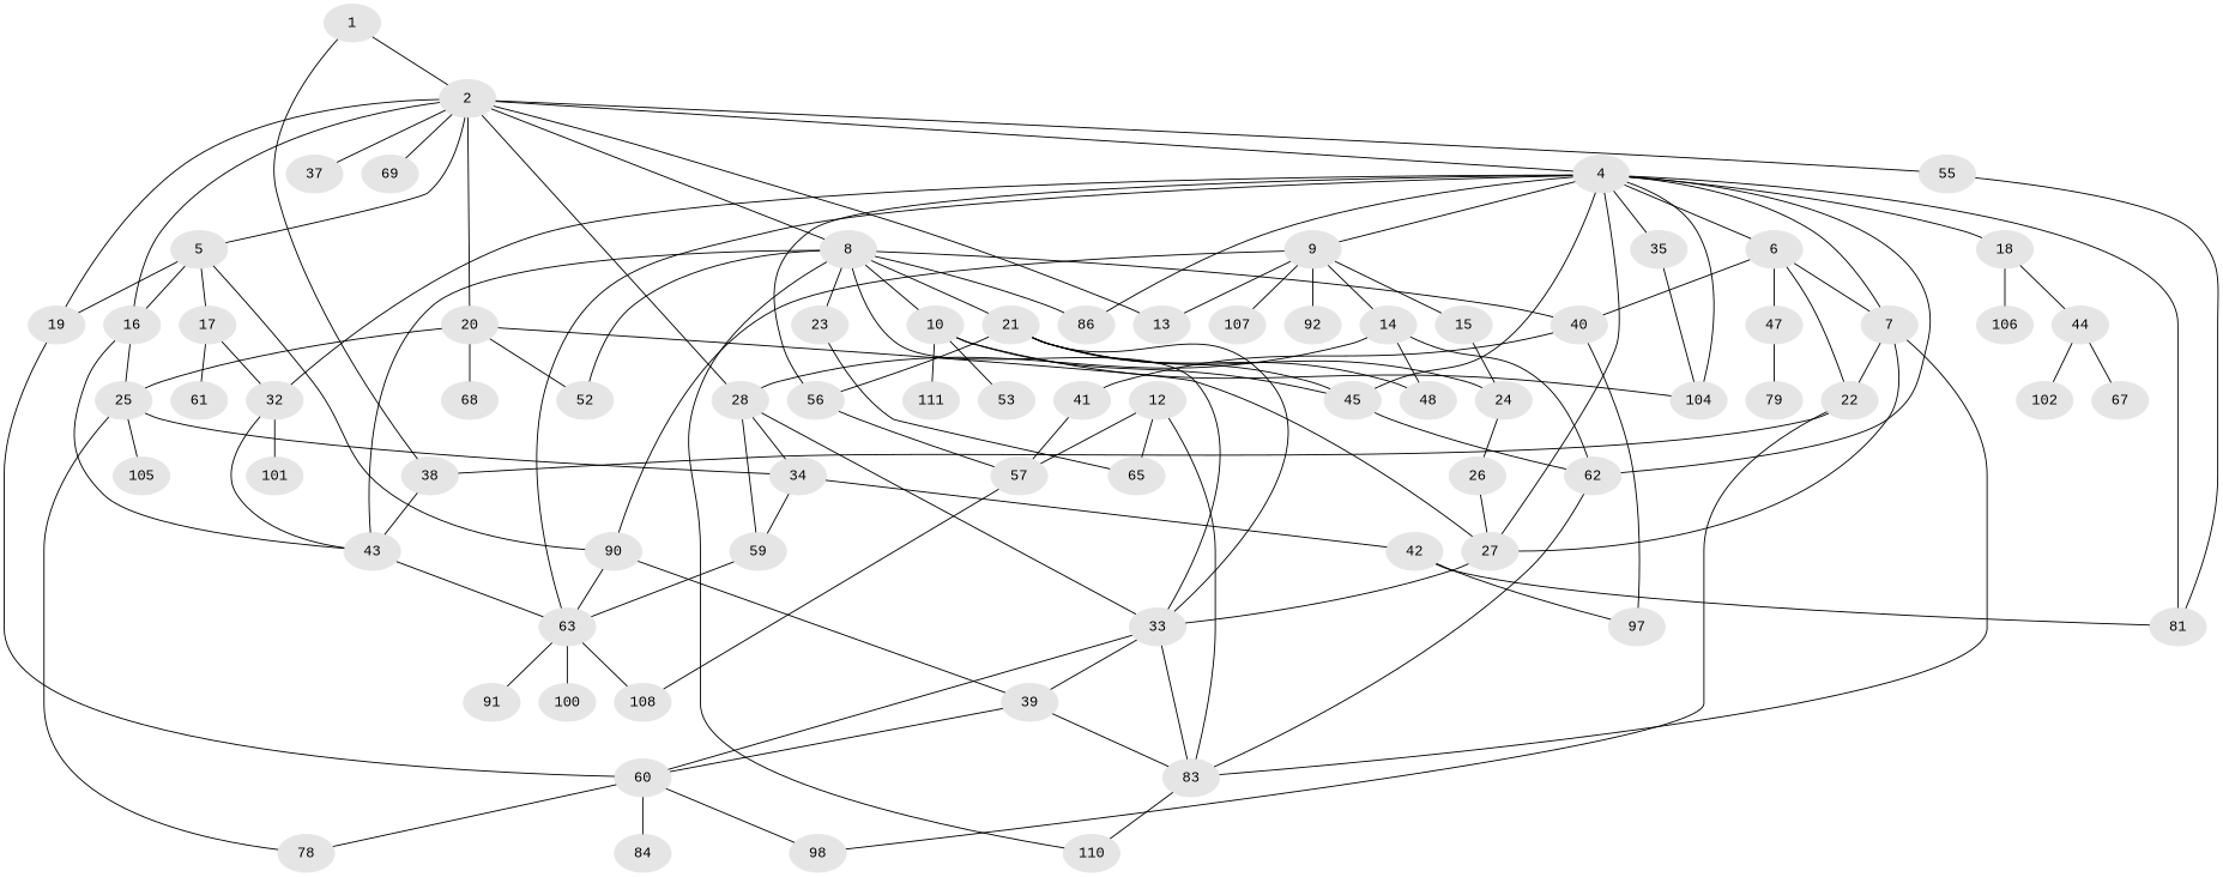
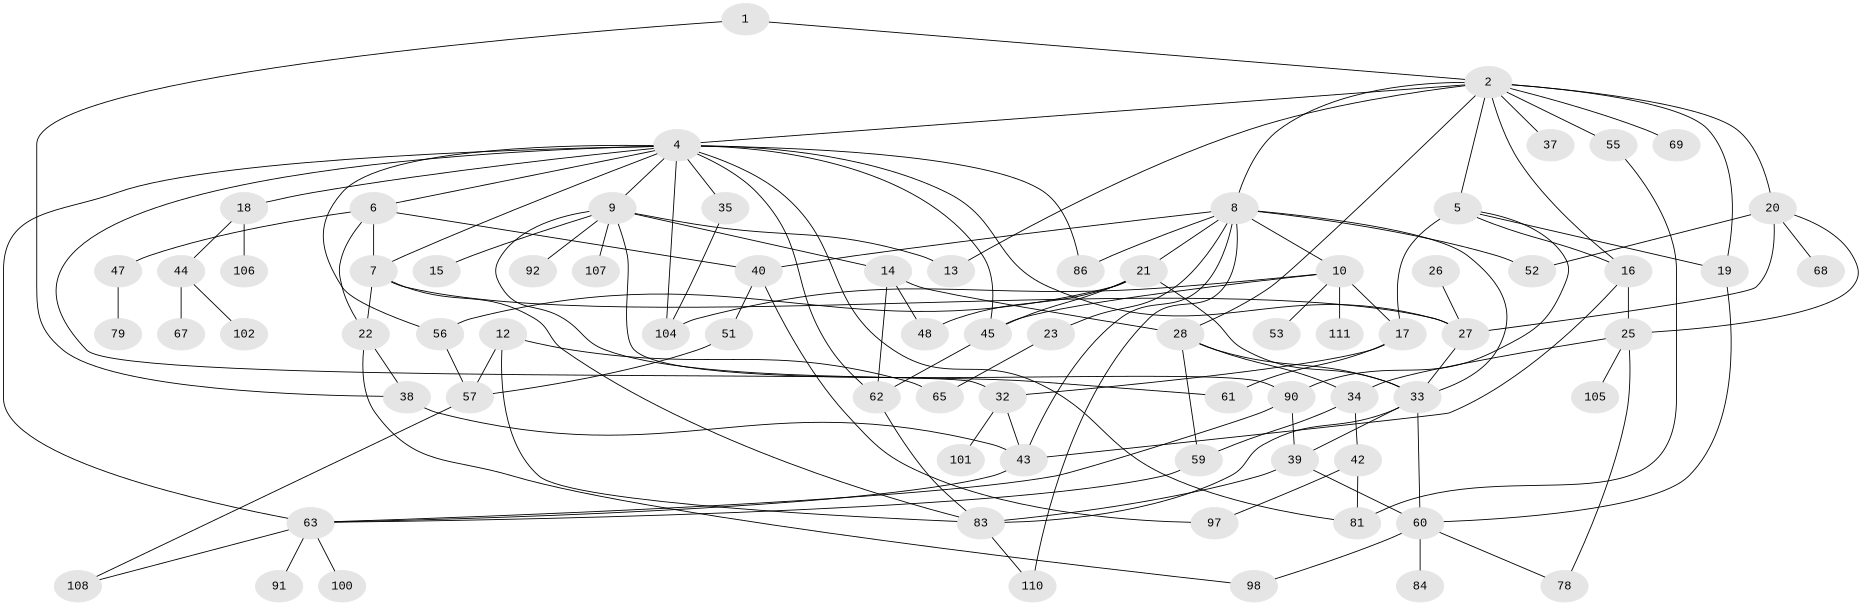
  graph {
    fontname="Liberation Mono"
    node [color=gray90 fontname="Liberation Mono" style=filled]
    edge [fontname="Liberation Mono"]
    2 [super="+3"]
    20 [super="+96"]
    4 [super="+11"]
    5 [super="+95"]
    8 [super="+103"]
    13
    16 [super="+50"]
    19 [super="+46"]
    28 [super="+29"]
    37
    55
    69
    1
    38 [super="+41"]
    27 [super="+58"]
    52
    25 [super="+93"]
    68
    43 [super="+76"]
    6
    7 [super="+87"]
    9 [super="+54"]
    18
    32
    35 [super="+94"]
    45 [super="+85"]
    56 [super="+109"]
    62 [super="+90"]
    63 [super="+72"]
    81
    86
    104
    17 [super="+31"]
    n34 [label=90 super="+75"]
    40 [super="+64"]
    10 [super="+88"]
    21 [super="+66"]
    23 [super="+89"]
    33 [super="+49"]
    110
    60 [super="+70"]
    34 [super="+36"]
    59 [super="+71"]
    47
    22
    83 [super="+99"]
    14
    15 [super="+74"]
    61
    92
    107
    44
    106
    101
    57 [super="+73"]
    108
    91
    100
    39
    12 [super="+82"]
    65
-   51 [label=41]
+   51
    97
    79
    98
    53
    111
    48
-   24 [super="+80"]
    26
    78
    105
    67
    102
    84
    42 [super="+77"]
    2 -- 20
    2 -- 4
    2 -- 5
    2 -- 8
    2 -- 13
    2 -- 16
    2 -- 19
    2 -- 28
    2 -- 37
    2 -- 55
    2 -- 69
    20 -- 27
    20 -- 52
    20 -- 25
    20 -- 68
    4 -- 27
    4 -- 6
    4 -- 7
    4 -- 9
    4 -- 18
    4 -- 32
    4 -- 35
    4 -- 45
    4 -- 56
    4 -- 62
    4 -- 63
    4 -- 81
    4 -- 86
    4 -- 104
    5 -- 16
    5 -- 19
    5 -- 17
    5 -- n34
    8 -- 52
    8 -- 43
    8 -- 86
    8 -- 40
    8 -- 10
    8 -- 21
    8 -- 23
    8 -- 33
    8 -- 110
    16 -- 25
    16 -- 43
    19 -- 60
    28 -- 33
    28 -- 34
    28 -- 59
    55 -- 81
    1 -- 2
    1 -- 38
    38 -- 43
    27 -- 33
    25 -- 34
    25 -- 78
    25 -- 105
    43 -- 63
    6 -- 7
    6 -- 40
    6 -- 47
    6 -- 22
    7 -- 27
    7 -- 22
    7 -- 83
    9 -- 13
    9 -- n34
    9 -- 14
    9 -- 15
+   9 -- 61
    9 -- 92
    9 -- 107
    18 -- 44
    18 -- 106
    32 -- 43
    32 -- 101
    35 -- 104
    45 -- 62
    56 -- 57
    62 -- 83
    63 -- 108
    63 -- 91
    63 -- 100
    17 -- 32
    17 -- 61
    n34 -- 63
    n34 -- 39
    40 -- 51
    40 -- 97
    10 -- 45
    10 -- 104
+   10 -- 17
    10 -- 53
    10 -- 111
    21 -- 45
    21 -- 56
    21 -- 33
    21 -- 48
-   21 -- 24
    23 -- 65
    33 -- 60
    33 -- 83
    33 -- 39
    60 -- 98
    60 -- 78
    60 -- 84
    34 -- 59
    34 -- 42
    59 -- 63
    47 -- 79
    22 -- 38
    22 -- 98
    83 -- 110
    14 -- 28
    14 -- 62
    14 -- 48
-   15 -- 24
    44 -- 67
    44 -- 102
    57 -- 108
    39 -- 60
    39 -- 83
    12 -- 83
    12 -- 57
    12 -- 65
    51 -- 57
-   24 -- 26
    26 -- 27
    42 -- 81
    42 -- 97
  }
